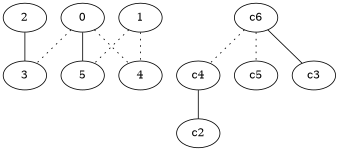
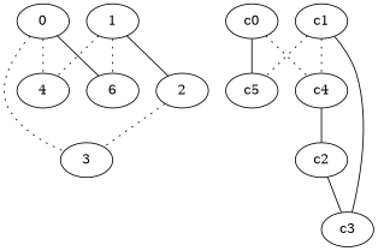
  graph {
    n1 [label=0]
    n2 [label=3]
    n3 [label=4]
-   n4 [label=5]
+   n4 [label=6]
    n5 [label=1]
    n6 [label=2]
+   c0
    c4
    c5
    c2
-   c1 [label=c6]
+   c1
    c3
    n1 -- n2 [style=dotted]
    n1 -- n3 [style=dotted]
    n1 -- n4
    n5 -- n3 [style=dotted]
    n5 -- n4 [style=dotted]
-   n6 -- n2
+   n5 -- n6
+   n6 -- n2 [style=dotted]
+   c0 -- c4 [style=dotted]
+   c0 -- c5
    c4 -- c2
+   c2 -- c3
    c1 -- c4 [style=dotted]
    c1 -- c5 [style=dotted]
    c1 -- c3
  }
